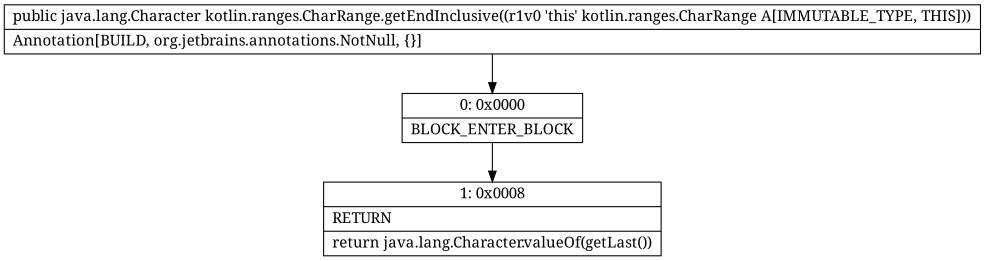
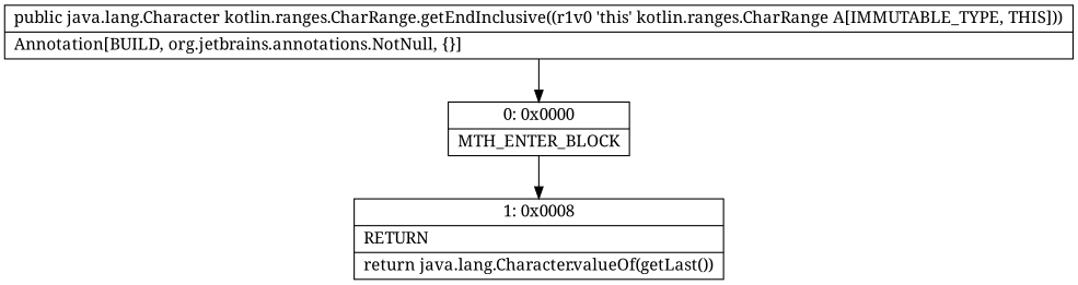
  digraph {
    fontname="Noto Serif"
    node [shape=record fontname="Noto Serif"]
    edge [fontname="Noto Serif"]
-   n1 [label="{0\:\ 0x0000|BLOCK_ENTER_BLOCK\l}"]
+   n1 [label="{0\:\ 0x0000|MTH_ENTER_BLOCK\l}"]
    n2 [label="{1\:\ 0x0008|RETURN\l|return java.lang.Character.valueOf(getLast())\l}"]
    n3 [label="{public java.lang.Character kotlin.ranges.CharRange.getEndInclusive((r1v0 'this' kotlin.ranges.CharRange A[IMMUTABLE_TYPE, THIS]))  | Annotation[BUILD, org.jetbrains.annotations.NotNull, \{\}]\l}"]
    n1 -> n2
    n3 -> n1
  }
